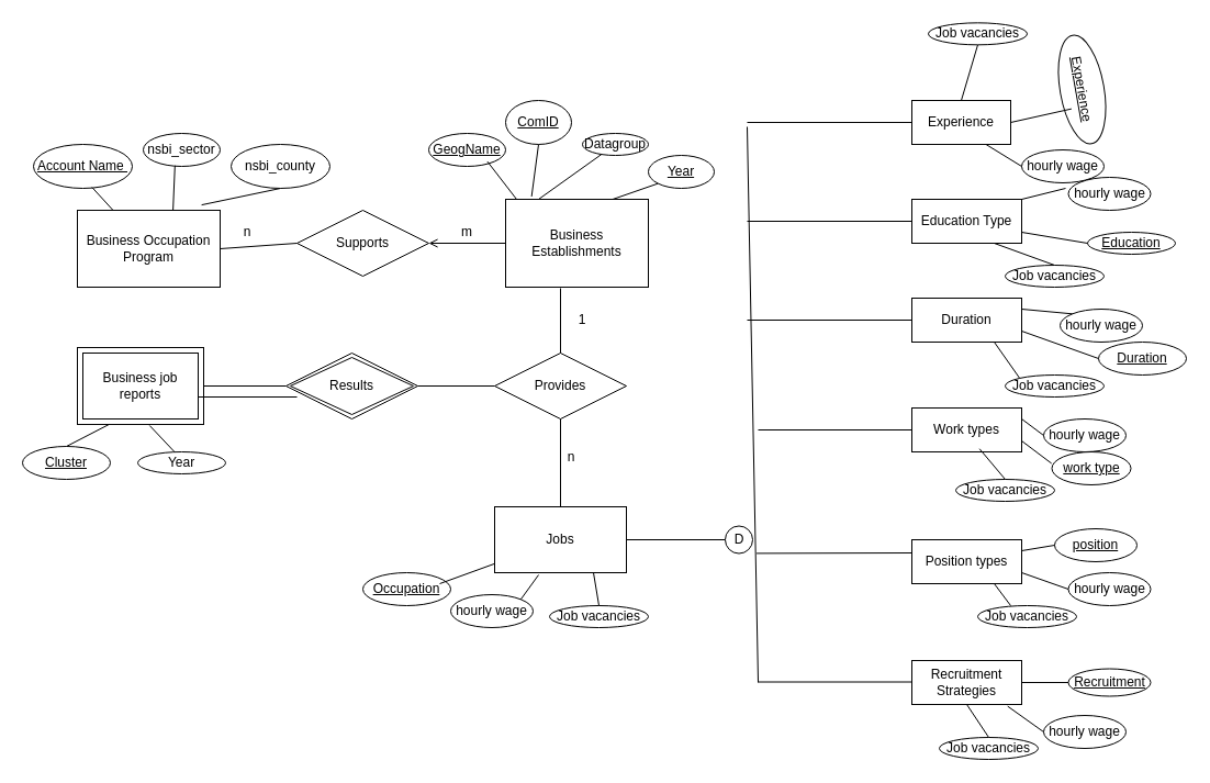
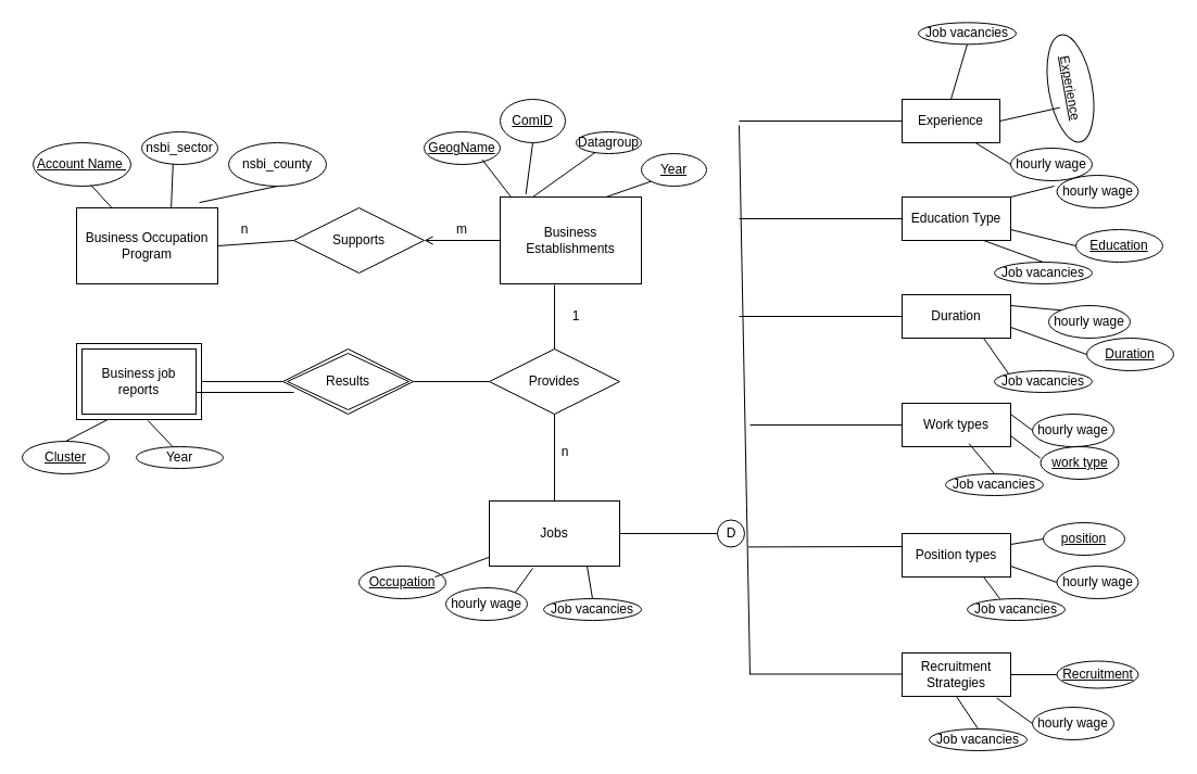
  <mxCell id="0" />
  <mxCell id="1" parent="0" />
  <mxCell id="2" value="Business Establishments" parent="1" vertex="1" style="whiteSpace=wrap;html=1;align=center;"><mxGeometry as="geometry" height="80" width="130" x="460" y="181" /></mxCell>
  <mxCell id="3" value="GeogName" parent="1" vertex="1" style="ellipse;whiteSpace=wrap;html=1;align=center;fontStyle=4;"><mxGeometry as="geometry" height="30" width="70" x="390" y="121" /></mxCell>
  <mxCell id="4" value="Datagroup" parent="1" vertex="1" style="ellipse;whiteSpace=wrap;html=1;align=center;"><mxGeometry as="geometry" height="20" width="60" x="530" y="121" /></mxCell>
  <mxCell id="5" value="" parent="1" style="endArrow=none;html=1;rounded=0;exitX=0.763;exitY=0.853;exitDx=0;exitDy=0;exitPerimeter=0;" edge="1" source="3"><mxGeometry as="geometry" relative="1"><mxPoint as="sourcePoint" x="470" y="141" /><mxPoint as="targetPoint" x="470" y="181" /></mxGeometry></mxCell>
  <mxCell id="6" value="" parent="1" style="endArrow=none;html=1;rounded=0;" edge="1" source="4"><mxGeometry as="geometry" relative="1"><mxPoint as="sourcePoint" x="480" y="151" /><mxPoint as="targetPoint" x="490" y="181" /></mxGeometry></mxCell>
  <mxCell id="7" value="Year" parent="1" vertex="1" style="ellipse;whiteSpace=wrap;html=1;align=center;fontStyle=4;"><mxGeometry as="geometry" height="30" width="60" x="590" y="141" /></mxCell>
  <mxCell id="8" value="" parent="1" style="endArrow=none;html=1;rounded=0;exitX=0;exitY=1;exitDx=0;exitDy=0;entryX=0.75;entryY=0;entryDx=0;entryDy=0;" edge="1" target="2" source="7"><mxGeometry as="geometry" relative="1"><mxPoint as="sourcePoint" x="564.275" y="148.15" /><mxPoint as="targetPoint" x="500" y="191" /></mxGeometry></mxCell>
  <mxCell id="9" value="Supports" parent="1" vertex="1" style="shape=rhombus;perimeter=rhombusPerimeter;whiteSpace=wrap;html=1;align=center;"><mxGeometry as="geometry" height="60" width="120" x="270" y="191" /></mxCell>
  <mxCell id="10" value="" parent="1" style="endArrow=open;html=1;rounded=0;exitX=0;exitY=0.5;exitDx=0;exitDy=0;entryX=1;entryY=0.5;entryDx=0;entryDy=0;" edge="1" target="9" source="2"><mxGeometry as="geometry" relative="1"><mxPoint as="sourcePoint" x="390" y="401" /><mxPoint as="targetPoint" x="550" y="401" /></mxGeometry></mxCell>
  <mxCell id="11" value="Business Occupation Program" parent="1" vertex="1" style="whiteSpace=wrap;html=1;align=center;"><mxGeometry as="geometry" height="70" width="130" x="70" y="191" /></mxCell>
  <mxCell id="12" value="" parent="1" style="endArrow=none;html=1;rounded=0;entryX=0;entryY=0.5;entryDx=0;entryDy=0;exitX=1;exitY=0.5;exitDx=0;exitDy=0;" edge="1" target="9" source="11"><mxGeometry as="geometry" relative="1"><mxPoint as="sourcePoint" x="100" y="281" /><mxPoint as="targetPoint" x="260" y="281" /></mxGeometry></mxCell>
  <mxCell id="13" value="Account Name&amp;nbsp;" parent="1" vertex="1" style="ellipse;whiteSpace=wrap;html=1;align=center;fontStyle=4;"><mxGeometry as="geometry" height="40" width="90" x="30" y="131" /></mxCell>
  <mxCell id="14" value="nsbi_sector" parent="1" vertex="1" style="ellipse;whiteSpace=wrap;html=1;align=center;"><mxGeometry as="geometry" height="30" width="70" x="130" y="121" /></mxCell>
  <mxCell id="15" value="nsbi_county" parent="1" vertex="1" style="ellipse;whiteSpace=wrap;html=1;align=center;"><mxGeometry as="geometry" height="40" width="90" x="210" y="131" /></mxCell>
  <mxCell id="16" value="" parent="1" style="endArrow=none;html=1;rounded=0;exitX=0.5;exitY=1;exitDx=0;exitDy=0;entryX=0.87;entryY=-0.07;entryDx=0;entryDy=0;entryPerimeter=0;" edge="1" target="11" source="15"><mxGeometry as="geometry" relative="1"><mxPoint as="sourcePoint" x="453.41" y="156.59" /><mxPoint as="targetPoint" x="480" y="191" /></mxGeometry></mxCell>
  <mxCell id="17" value="" parent="1" style="endArrow=none;html=1;rounded=0;exitX=0.412;exitY=0.975;exitDx=0;exitDy=0;entryX=0.67;entryY=-0.003;entryDx=0;entryDy=0;entryPerimeter=0;exitPerimeter=0;" edge="1" target="11" source="14"><mxGeometry as="geometry" relative="1"><mxPoint as="sourcePoint" x="260" y="151" /><mxPoint as="targetPoint" x="184.4" y="196.8" /></mxGeometry></mxCell>
  <mxCell id="18" value="" parent="1" style="endArrow=none;html=1;rounded=0;exitX=0.592;exitY=0.975;exitDx=0;exitDy=0;entryX=0.25;entryY=0;entryDx=0;entryDy=0;exitPerimeter=0;" edge="1" target="11" source="13"><mxGeometry as="geometry" relative="1"><mxPoint as="sourcePoint" x="181.2" y="140" /><mxPoint as="targetPoint" x="160.4" y="200.82" /></mxGeometry></mxCell>
  <mxCell id="19" value="Provides" parent="1" vertex="1" style="shape=rhombus;perimeter=rhombusPerimeter;whiteSpace=wrap;html=1;align=center;"><mxGeometry as="geometry" height="60" width="120" x="450" y="321" /></mxCell>
  <mxCell id="20" value="Jobs" parent="1" vertex="1" style="whiteSpace=wrap;html=1;align=center;"><mxGeometry as="geometry" height="60" width="120" x="450" y="461" /></mxCell>
  <mxCell id="21" value="" parent="1" style="endArrow=none;html=1;rounded=0;entryX=0.5;entryY=1;entryDx=0;entryDy=0;exitX=0.5;exitY=0;exitDx=0;exitDy=0;" edge="1" target="19" source="20"><mxGeometry as="geometry" relative="1"><mxPoint as="sourcePoint" x="70" y="521" /><mxPoint as="targetPoint" x="230" y="521" /></mxGeometry></mxCell>
  <mxCell id="22" value="" parent="1" style="endArrow=none;html=1;rounded=0;exitX=0.5;exitY=0;exitDx=0;exitDy=0;" edge="1" source="19"><mxGeometry as="geometry" relative="1"><mxPoint as="sourcePoint" x="520" y="471" /><mxPoint as="targetPoint" x="510" y="262" /></mxGeometry></mxCell>
  <mxCell id="23" value="Business job reports" parent="1" vertex="1" style="shape=ext;margin=3;double=1;whiteSpace=wrap;html=1;align=center;"><mxGeometry as="geometry" height="70" width="115" x="70" y="316" /></mxCell>
  <mxCell id="24" value="" parent="1" style="endArrow=none;html=1;rounded=0;entryX=0;entryY=0.5;entryDx=0;entryDy=0;exitX=1;exitY=0.5;exitDx=0;exitDy=0;" edge="1" target="25" source="23"><mxGeometry as="geometry" relative="1"><mxPoint as="sourcePoint" x="193" y="351" /><mxPoint as="targetPoint" x="240" y="351" /></mxGeometry></mxCell>
  <mxCell id="25" value="Results" parent="1" vertex="1" style="shape=rhombus;double=1;perimeter=rhombusPerimeter;whiteSpace=wrap;html=1;align=center;"><mxGeometry as="geometry" height="60" width="120" x="260" y="321" /></mxCell>
  <mxCell id="26" value="" parent="1" style="endArrow=none;html=1;rounded=0;" edge="1"><mxGeometry as="geometry" relative="1"><mxPoint as="sourcePoint" x="180" y="361" /><mxPoint as="targetPoint" x="270" y="361" /></mxGeometry></mxCell>
  <mxCell id="27" value="" parent="1" style="endArrow=none;html=1;rounded=0;entryX=0;entryY=0.5;entryDx=0;entryDy=0;exitX=1;exitY=0.5;exitDx=0;exitDy=0;" edge="1" target="19" source="25"><mxGeometry as="geometry" relative="1"><mxPoint as="sourcePoint" x="70" y="541" /><mxPoint as="targetPoint" x="230" y="541" /></mxGeometry></mxCell>
  <mxCell id="28" value="Cluster" parent="1" vertex="1" style="ellipse;whiteSpace=wrap;html=1;align=center;fontStyle=4;"><mxGeometry as="geometry" height="30" width="80" x="20" y="406" /></mxCell>
  <mxCell id="29" value="Year" parent="1" vertex="1" style="ellipse;whiteSpace=wrap;html=1;align=center;"><mxGeometry as="geometry" height="20" width="80" x="125" y="411" /></mxCell>
  <mxCell id="30" value="" parent="1" style="endArrow=none;html=1;rounded=0;entryX=0.25;entryY=1;entryDx=0;entryDy=0;exitX=0.5;exitY=0;exitDx=0;exitDy=0;" edge="1" target="23" source="28"><mxGeometry as="geometry" relative="1"><mxPoint as="sourcePoint" x="20" y="541" /><mxPoint as="targetPoint" x="180" y="541" /></mxGeometry></mxCell>
  <mxCell id="31" value="" parent="1" style="endArrow=none;html=1;rounded=0;entryX=0.572;entryY=1.014;entryDx=0;entryDy=0;exitX=0.418;exitY=0;exitDx=0;exitDy=0;entryPerimeter=0;exitPerimeter=0;" edge="1" target="23" source="29"><mxGeometry as="geometry" relative="1"><mxPoint as="sourcePoint" x="70" y="441" /><mxPoint as="targetPoint" x="108.75" y="396" /></mxGeometry></mxCell>
  <mxCell id="32" value="hourly wage" parent="1" vertex="1" style="ellipse;whiteSpace=wrap;html=1;align=center;"><mxGeometry as="geometry" height="30" width="75" x="410" y="541" /></mxCell>
  <mxCell id="33" value="Occupation" parent="1" vertex="1" style="ellipse;whiteSpace=wrap;html=1;align=center;fontStyle=4;"><mxGeometry as="geometry" height="30" width="80" x="330" y="521" /></mxCell>
  <mxCell id="34" value="Job vacancies" parent="1" vertex="1" style="ellipse;whiteSpace=wrap;html=1;align=center;"><mxGeometry as="geometry" height="20" width="90" x="500" y="551" /></mxCell>
  <mxCell id="35" value="" parent="1" style="endArrow=none;html=1;rounded=0;" edge="1" target="20"><mxGeometry as="geometry" relative="1"><mxPoint as="sourcePoint" x="400" y="531" /><mxPoint as="targetPoint" x="180" y="641" /></mxGeometry></mxCell>
  <mxCell id="36" value="" parent="1" style="endArrow=none;html=1;rounded=0;exitX=1;exitY=0;exitDx=0;exitDy=0;" edge="1" source="32"><mxGeometry as="geometry" relative="1"><mxPoint as="sourcePoint" x="410" y="541" /><mxPoint as="targetPoint" x="490" y="523" /></mxGeometry></mxCell>
  <mxCell id="37" value="" parent="1" style="endArrow=none;html=1;rounded=0;entryX=0.75;entryY=1;entryDx=0;entryDy=0;exitX=0.5;exitY=0;exitDx=0;exitDy=0;" edge="1" target="20" source="34"><mxGeometry as="geometry" relative="1"><mxPoint as="sourcePoint" x="420" y="551" /><mxPoint as="targetPoint" x="470" y="532.818" /></mxGeometry></mxCell>
  <mxCell id="38" value="" parent="1" style="endArrow=none;html=1;rounded=0;exitX=1;exitY=0.5;exitDx=0;exitDy=0;" edge="1" target="39" source="20"><mxGeometry as="geometry" relative="1"><mxPoint as="sourcePoint" x="20" y="591" /><mxPoint as="targetPoint" x="650" y="491" /></mxGeometry></mxCell>
  <mxCell id="39" value="" parent="1" vertex="1" style="ellipse;whiteSpace=wrap;html=1;aspect=fixed;"><mxGeometry as="geometry" height="25" width="25" x="660" y="478.5" /></mxCell>
  <mxCell id="40" value="D" parent="1" vertex="1" style="text;html=1;strokeColor=none;fillColor=none;align=center;verticalAlign=middle;whiteSpace=wrap;rounded=0;"><mxGeometry as="geometry" height="20" width="40" x="652.5" y="481" /></mxCell>
  <mxCell id="41" value="" parent="1" style="endArrow=none;html=1;rounded=0;" edge="1"><mxGeometry as="geometry" relative="1"><mxPoint as="sourcePoint" x="690" y="621" /><mxPoint as="targetPoint" x="680" y="115" /></mxGeometry></mxCell>
  <mxCell id="42" value="" parent="1" style="endArrow=none;html=1;rounded=0;" edge="1"><mxGeometry as="geometry" relative="1"><mxPoint as="sourcePoint" x="680" y="111" /><mxPoint as="targetPoint" x="830" y="111" /></mxGeometry></mxCell>
  <mxCell id="43" value="" parent="1" style="endArrow=none;html=1;rounded=0;" edge="1"><mxGeometry as="geometry" relative="1"><mxPoint as="sourcePoint" x="680" y="201" /><mxPoint as="targetPoint" x="830" y="201" /></mxGeometry></mxCell>
  <mxCell id="44" value="" parent="1" style="endArrow=none;html=1;rounded=0;" edge="1"><mxGeometry as="geometry" relative="1"><mxPoint as="sourcePoint" x="680" y="291" /><mxPoint as="targetPoint" x="830" y="291" /></mxGeometry></mxCell>
  <mxCell id="45" value="" parent="1" style="endArrow=none;html=1;rounded=0;" edge="1"><mxGeometry as="geometry" relative="1"><mxPoint as="sourcePoint" x="690" y="391" /><mxPoint as="targetPoint" x="830" y="391" /></mxGeometry></mxCell>
  <mxCell id="46" value="" parent="1" style="endArrow=none;html=1;rounded=0;exitX=0.902;exitY=-0.38;exitDx=0;exitDy=0;exitPerimeter=0;" edge="1"><mxGeometry as="geometry" relative="1"><mxPoint as="sourcePoint" x="688.58" y="503.4" /><mxPoint as="targetPoint" x="830" y="503" /></mxGeometry></mxCell>
  <mxCell id="47" value="" parent="1" style="endArrow=none;html=1;rounded=0;" edge="1"><mxGeometry as="geometry" relative="1"><mxPoint as="sourcePoint" x="690" y="620.5" /><mxPoint as="targetPoint" x="830" y="620.5" /></mxGeometry></mxCell>
  <mxCell id="48" value="Recruitment Strategies" parent="1" vertex="1" style="whiteSpace=wrap;html=1;align=center;"><mxGeometry as="geometry" height="40" width="100" x="830" y="601" /></mxCell>
  <mxCell id="49" value="Position types" parent="1" vertex="1" style="whiteSpace=wrap;html=1;align=center;"><mxGeometry as="geometry" height="40" width="100" x="830" y="491" /></mxCell>
  <mxCell id="50" value="Work types" parent="1" vertex="1" style="whiteSpace=wrap;html=1;align=center;"><mxGeometry as="geometry" height="40" width="100" x="830" y="371" /></mxCell>
  <mxCell id="51" value="Education Type" parent="1" vertex="1" style="whiteSpace=wrap;html=1;align=center;"><mxGeometry as="geometry" height="40" width="100" x="830" y="181" /></mxCell>
  <mxCell id="52" value="Experience" parent="1" vertex="1" style="whiteSpace=wrap;html=1;align=center;"><mxGeometry as="geometry" height="40" width="90" x="830" y="91" /></mxCell>
  <mxCell id="53" value="Duration" parent="1" vertex="1" style="whiteSpace=wrap;html=1;align=center;"><mxGeometry as="geometry" height="40" width="100" x="830" y="271" /></mxCell>
  <mxCell id="54" value="Job vacancies" parent="1" vertex="1" style="ellipse;whiteSpace=wrap;html=1;align=center;"><mxGeometry as="geometry" height="20" width="90" x="855" y="671" /></mxCell>
  <mxCell id="55" value="hourly wage" parent="1" vertex="1" style="ellipse;whiteSpace=wrap;html=1;align=center;"><mxGeometry as="geometry" height="30" width="75" x="950" y="651" /></mxCell>
  <mxCell id="56" value="Recruitment" parent="1" vertex="1" style="ellipse;whiteSpace=wrap;html=1;align=center;fontStyle=4;"><mxGeometry as="geometry" height="25" width="75" x="972.5" y="608.5" /></mxCell>
  <mxCell id="57" value="hourly wage" parent="1" vertex="1" style="ellipse;whiteSpace=wrap;html=1;align=center;"><mxGeometry as="geometry" height="30" width="75" x="930" y="136" /></mxCell>
  <mxCell id="58" value="hourly wage" parent="1" vertex="1" style="ellipse;whiteSpace=wrap;html=1;align=center;"><mxGeometry as="geometry" height="30" width="75" x="972.5" y="161" /></mxCell>
  <mxCell id="59" value="hourly wage" parent="1" vertex="1" style="ellipse;whiteSpace=wrap;html=1;align=center;"><mxGeometry as="geometry" height="30" width="75" x="965" y="281" /></mxCell>
  <mxCell id="60" value="hourly wage" parent="1" vertex="1" style="ellipse;whiteSpace=wrap;html=1;align=center;"><mxGeometry as="geometry" height="30" width="75" x="950" y="381" /></mxCell>
  <mxCell id="61" value="hourly wage" parent="1" vertex="1" style="ellipse;whiteSpace=wrap;html=1;align=center;"><mxGeometry as="geometry" height="30" width="75" x="972.5" y="521" /></mxCell>
  <mxCell id="62" value="Job vacancies" parent="1" vertex="1" style="ellipse;whiteSpace=wrap;html=1;align=center;"><mxGeometry as="geometry" height="20" width="90" x="845" y="20.33" /></mxCell>
  <mxCell id="63" value="Job vacancies" parent="1" vertex="1" style="ellipse;whiteSpace=wrap;html=1;align=center;"><mxGeometry as="geometry" height="20" width="90" x="915" y="241" /></mxCell>
  <mxCell id="64" value="Job vacancies" parent="1" vertex="1" style="ellipse;whiteSpace=wrap;html=1;align=center;"><mxGeometry as="geometry" height="20" width="90" x="915" y="341" /></mxCell>
  <mxCell id="65" value="Job vacancies" parent="1" vertex="1" style="ellipse;whiteSpace=wrap;html=1;align=center;"><mxGeometry as="geometry" height="20" width="90" x="870" y="436" /></mxCell>
  <mxCell id="66" value="Job vacancies" parent="1" vertex="1" style="ellipse;whiteSpace=wrap;html=1;align=center;"><mxGeometry as="geometry" height="20" width="90" x="890" y="551" /></mxCell>
  <mxCell id="67" value="position" parent="1" vertex="1" style="ellipse;whiteSpace=wrap;html=1;align=center;fontStyle=4;"><mxGeometry as="geometry" height="30" width="75" x="960" y="481" /></mxCell>
  <mxCell id="68" value="work type" parent="1" vertex="1" style="ellipse;whiteSpace=wrap;html=1;align=center;fontStyle=4;"><mxGeometry as="geometry" height="30" width="72" x="957.5" y="411" /></mxCell>
  <mxCell id="69" value="Duration" parent="1" vertex="1" style="ellipse;whiteSpace=wrap;html=1;align=center;fontStyle=4;"><mxGeometry as="geometry" height="30" width="80" x="1000" y="311" /></mxCell>
- <mxCell id="70" value="Education" parent="1" vertex="1" style="ellipse;whiteSpace=wrap;html=1;align=center;fontStyle=4;"><mxGeometry x="990" y="211" as="geometry" height="20" width="80" /></mxCell>
+ <mxCell id="70" value="Education" parent="1" vertex="1" style="ellipse;whiteSpace=wrap;html=1;align=center;fontStyle=4;"><mxGeometry as="geometry" height="30" width="80" x="990" y="211" /></mxCell>
  <mxCell id="71" value="Experience" parent="1" vertex="1" style="ellipse;whiteSpace=wrap;html=1;align=center;fontStyle=4;rotation=80;direction=west;"><mxGeometry as="geometry" height="40" width="100" x="935" y="61" /></mxCell>
  <mxCell id="72" value="" parent="1" style="endArrow=none;html=1;rounded=0;entryX=0.5;entryY=1;entryDx=0;entryDy=0;exitX=0.5;exitY=0;exitDx=0;exitDy=0;" edge="1" target="48" source="54"><mxGeometry as="geometry" relative="1"><mxPoint as="sourcePoint" x="660" y="761" /><mxPoint as="targetPoint" x="270" y="851" /></mxGeometry></mxCell>
  <mxCell id="73" value="" parent="1" style="endArrow=none;html=1;rounded=0;entryX=0.872;entryY=1.04;entryDx=0;entryDy=0;exitX=0;exitY=0.5;exitDx=0;exitDy=0;entryPerimeter=0;" edge="1" target="48" source="55"><mxGeometry as="geometry" relative="1"><mxPoint as="sourcePoint" x="910" y="681" /><mxPoint as="targetPoint" x="890" y="651" /></mxGeometry></mxCell>
  <mxCell id="74" value="" parent="1" style="endArrow=none;html=1;rounded=0;entryX=1;entryY=0.5;entryDx=0;entryDy=0;exitX=0;exitY=0.5;exitDx=0;exitDy=0;" edge="1" target="48" source="56"><mxGeometry as="geometry" relative="1"><mxPoint as="sourcePoint" x="920" y="691" /><mxPoint as="targetPoint" x="900" y="661" /></mxGeometry></mxCell>
  <mxCell id="75" value="" parent="1" style="endArrow=none;html=1;rounded=0;entryX=0.75;entryY=1;entryDx=0;entryDy=0;" edge="1" target="49"><mxGeometry as="geometry" relative="1"><mxPoint as="sourcePoint" x="920" y="551" /><mxPoint as="targetPoint" x="910" y="671" /></mxGeometry></mxCell>
  <mxCell id="76" value="" parent="1" style="endArrow=none;html=1;rounded=0;entryX=1;entryY=0.75;entryDx=0;entryDy=0;exitX=0;exitY=0.5;exitDx=0;exitDy=0;" edge="1" target="49" source="61"><mxGeometry as="geometry" relative="1"><mxPoint as="sourcePoint" x="930" y="561" /><mxPoint as="targetPoint" x="915" y="541" /></mxGeometry></mxCell>
  <mxCell id="77" value="" parent="1" style="endArrow=none;html=1;rounded=0;entryX=1;entryY=0.25;entryDx=0;entryDy=0;exitX=0;exitY=0.5;exitDx=0;exitDy=0;" edge="1" target="49" source="67"><mxGeometry as="geometry" relative="1"><mxPoint as="sourcePoint" x="982.5" y="546" /><mxPoint as="targetPoint" x="940" y="531" /></mxGeometry></mxCell>
  <mxCell id="78" value="" parent="1" style="endArrow=none;html=1;rounded=0;entryX=0.616;entryY=0.93;entryDx=0;entryDy=0;exitX=0.5;exitY=0;exitDx=0;exitDy=0;entryPerimeter=0;" edge="1" target="50" source="65"><mxGeometry as="geometry" relative="1"><mxPoint as="sourcePoint" x="970" y="506" /><mxPoint as="targetPoint" x="940" y="511" /></mxGeometry></mxCell>
  <mxCell id="79" value="" parent="1" style="endArrow=none;html=1;rounded=0;entryX=1;entryY=0.75;entryDx=0;entryDy=0;exitX=-0.004;exitY=0.35;exitDx=0;exitDy=0;exitPerimeter=0;" edge="1" target="50" source="68"><mxGeometry as="geometry" relative="1"><mxPoint as="sourcePoint" x="925" y="446" /><mxPoint as="targetPoint" x="901.6" y="418.2" /></mxGeometry></mxCell>
  <mxCell id="80" value="" parent="1" style="endArrow=none;html=1;rounded=0;entryX=1;entryY=0.25;entryDx=0;entryDy=0;exitX=0;exitY=0.5;exitDx=0;exitDy=0;" edge="1" target="50" source="60"><mxGeometry as="geometry" relative="1"><mxPoint as="sourcePoint" x="967.212" y="431.5" /><mxPoint as="targetPoint" x="940" y="411" /></mxGeometry></mxCell>
  <mxCell id="81" value="" parent="1" style="endArrow=none;html=1;rounded=0;entryX=0.75;entryY=1;entryDx=0;entryDy=0;exitX=0;exitY=0;exitDx=0;exitDy=0;" edge="1" target="53" source="64"><mxGeometry as="geometry" relative="1"><mxPoint as="sourcePoint" x="960" y="406" /><mxPoint as="targetPoint" x="940" y="391" /></mxGeometry></mxCell>
  <mxCell id="82" value="" parent="1" style="endArrow=none;html=1;rounded=0;entryX=1;entryY=0.75;entryDx=0;entryDy=0;exitX=0;exitY=0.5;exitDx=0;exitDy=0;" edge="1" target="53" source="69"><mxGeometry as="geometry" relative="1"><mxPoint as="sourcePoint" x="938.18" y="353.929" /><mxPoint as="targetPoint" x="915" y="321" /></mxGeometry></mxCell>
  <mxCell id="83" value="" parent="1" style="endArrow=none;html=1;rounded=0;entryX=1;entryY=0.25;entryDx=0;entryDy=0;exitX=0;exitY=0;exitDx=0;exitDy=0;" edge="1" target="53" source="59"><mxGeometry as="geometry" relative="1"><mxPoint as="sourcePoint" x="1010" y="336" /><mxPoint as="targetPoint" x="940" y="311" /></mxGeometry></mxCell>
  <mxCell id="84" value="" parent="1" style="endArrow=none;html=1;rounded=0;entryX=0.75;entryY=1;entryDx=0;entryDy=0;exitX=0.5;exitY=0;exitDx=0;exitDy=0;" edge="1" target="51" source="63"><mxGeometry as="geometry" relative="1"><mxPoint as="sourcePoint" x="986.162" y="295.322" /><mxPoint as="targetPoint" x="940" y="291" /></mxGeometry></mxCell>
  <mxCell id="85" value="" parent="1" style="endArrow=none;html=1;rounded=0;entryX=1;entryY=0.75;entryDx=0;entryDy=0;exitX=0;exitY=0.5;exitDx=0;exitDy=0;" edge="1" target="51" source="70"><mxGeometry as="geometry" relative="1"><mxPoint as="sourcePoint" x="970" y="251" /><mxPoint as="targetPoint" x="915" y="231" /></mxGeometry></mxCell>
  <mxCell id="86" value="" parent="1" style="endArrow=none;html=1;rounded=0;entryX=1;entryY=0;entryDx=0;entryDy=0;" edge="1" target="51"><mxGeometry as="geometry" relative="1"><mxPoint as="sourcePoint" x="970" y="171" /><mxPoint as="targetPoint" x="925" y="241" /></mxGeometry></mxCell>
  <mxCell id="87" value="" parent="1" style="endArrow=none;html=1;rounded=0;entryX=0.75;entryY=1;entryDx=0;entryDy=0;exitX=0;exitY=0.5;exitDx=0;exitDy=0;" edge="1" target="52" source="57"><mxGeometry as="geometry" relative="1"><mxPoint as="sourcePoint" x="980" y="181" /><mxPoint as="targetPoint" x="940" y="191" /></mxGeometry></mxCell>
  <mxCell id="88" value="" parent="1" style="endArrow=none;html=1;rounded=0;entryX=1;entryY=0.5;entryDx=0;entryDy=0;exitX=0.343;exitY=0.186;exitDx=0;exitDy=0;exitPerimeter=0;" edge="1" target="52" source="71"><mxGeometry as="geometry" relative="1"><mxPoint as="sourcePoint" x="940" y="161" /><mxPoint as="targetPoint" x="907.5" y="141" /></mxGeometry></mxCell>
  <mxCell id="89" value="" parent="1" style="endArrow=none;html=1;rounded=0;entryX=0.5;entryY=0;entryDx=0;entryDy=0;exitX=0.5;exitY=1;exitDx=0;exitDy=0;" edge="1" target="52" source="62"><mxGeometry as="geometry" relative="1"><mxPoint as="sourcePoint" x="993.857" y="78.643" /><mxPoint as="targetPoint" x="930" y="121" /></mxGeometry></mxCell>
  <mxCell id="90" value="n" parent="1" vertex="1" style="text;html=1;strokeColor=none;fillColor=none;align=center;verticalAlign=middle;whiteSpace=wrap;rounded=0;"><mxGeometry as="geometry" height="20" width="40" x="205" y="201" /></mxCell>
  <mxCell id="91" value="m" parent="1" vertex="1" style="text;html=1;strokeColor=none;fillColor=none;align=center;verticalAlign=middle;whiteSpace=wrap;rounded=0;"><mxGeometry as="geometry" height="20" width="40" x="405" y="201" /></mxCell>
  <mxCell id="92" value="1" parent="1" vertex="1" style="text;html=1;strokeColor=none;fillColor=none;align=center;verticalAlign=middle;whiteSpace=wrap;rounded=0;"><mxGeometry as="geometry" height="20" width="40" x="510" y="281" /></mxCell>
  <mxCell id="93" value="n" parent="1" vertex="1" style="text;html=1;strokeColor=none;fillColor=none;align=center;verticalAlign=middle;whiteSpace=wrap;rounded=0;"><mxGeometry as="geometry" height="20" width="40" x="500" y="406" /></mxCell>
  <mxCell id="94" value="ComID" parent="1" vertex="1" style="ellipse;whiteSpace=wrap;html=1;align=center;fontStyle=4;"><mxGeometry as="geometry" height="40" width="60" x="460" y="91" /></mxCell>
  <mxCell id="95" value="" parent="1" style="endArrow=none;html=1;rounded=0;exitX=0.5;exitY=1;exitDx=0;exitDy=0;entryX=0.182;entryY=-0.032;entryDx=0;entryDy=0;entryPerimeter=0;" edge="1" target="2" source="94"><mxGeometry as="geometry" relative="1"><mxPoint as="sourcePoint" x="557.273" y="150.056" /><mxPoint as="targetPoint" x="500" y="191" /></mxGeometry></mxCell>
